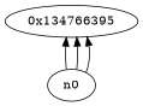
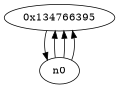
  digraph {
    n1 [label="0x134766395"]
    n0
+   n1 -> n0
    n0 -> n1
    n0 -> n1
    n0 -> n1
  }
